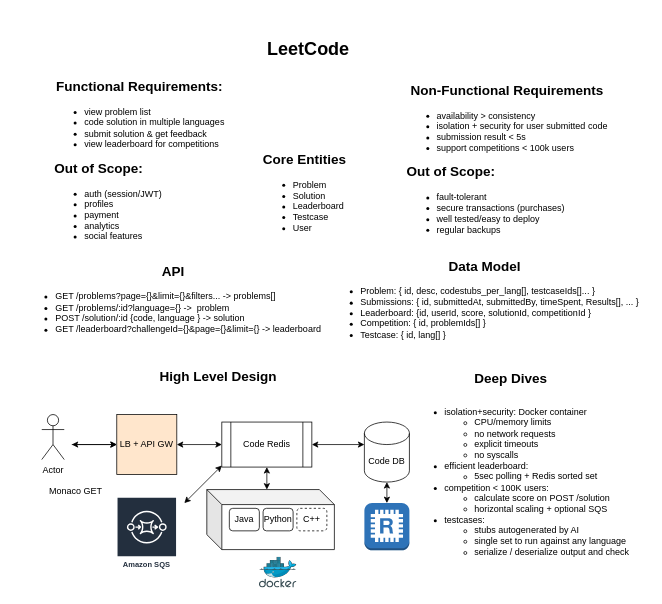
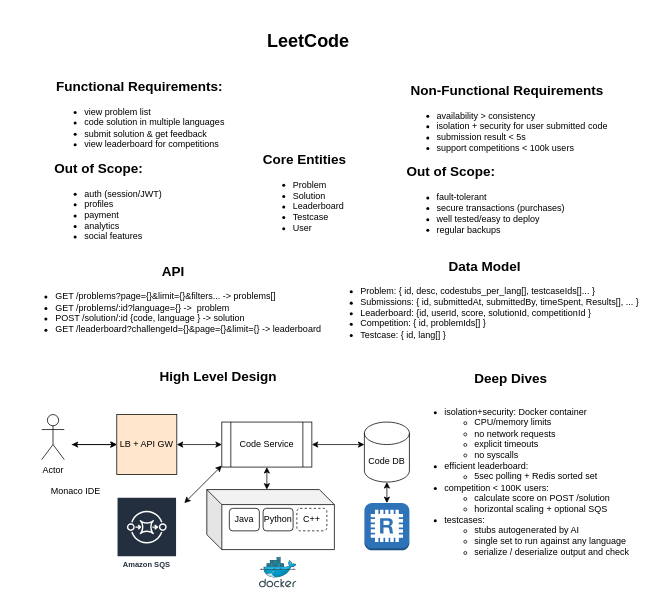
  <mxCell id="0" />
  <mxCell id="1" parent="0" />
- <mxCell id="2" value="&lt;h1&gt;LeetCode&lt;/h1&gt;" style="text;html=1;align=center;verticalAlign=middle;resizable=0;points=[];autosize=1;strokeColor=none;fillColor=none;" vertex="1" parent="1"><mxGeometry x="345" y="30" width="130" height="70" as="geometry" /></mxCell>
+ <mxCell id="2" value="&lt;h1&gt;LeetCode&lt;/h1&gt;" style="text;html=1;align=center;verticalAlign=middle;resizable=0;points=[];autosize=1;strokeColor=none;fillColor=none;" vertex="1" parent="1"><mxGeometry x="345" y="20" width="130" height="70" as="geometry" /></mxCell>
  <mxCell id="3" value="&lt;h2&gt;Functional Requirements:&lt;/h2&gt;&lt;div style=&quot;&quot;&gt;&lt;ul&gt;&lt;li style=&quot;text-align: left;&quot;&gt;view problem list&lt;/li&gt;&lt;li style=&quot;text-align: left;&quot;&gt;code solution in multiple languages&lt;/li&gt;&lt;li style=&quot;text-align: left;&quot;&gt;submit solution &amp;amp; get feedback&lt;/li&gt;&lt;li style=&quot;text-align: left;&quot;&gt;view leaderboard for competitions&lt;/li&gt;&lt;/ul&gt;&lt;h2 style=&quot;text-align: left;&quot;&gt;Out of Scope:&lt;/h2&gt;&lt;div style=&quot;&quot;&gt;&lt;ul&gt;&lt;li style=&quot;text-align: left;&quot;&gt;auth (session/JWT)&lt;/li&gt;&lt;li style=&quot;text-align: left;&quot;&gt;profiles&lt;/li&gt;&lt;li style=&quot;text-align: left;&quot;&gt;payment&lt;/li&gt;&lt;li style=&quot;text-align: left;&quot;&gt;analytics&lt;/li&gt;&lt;li style=&quot;text-align: left;&quot;&gt;social features&lt;/li&gt;&lt;/ul&gt;&lt;/div&gt;&lt;/div&gt;" style="text;html=1;align=center;verticalAlign=middle;resizable=0;points=[];autosize=1;strokeColor=none;fillColor=none;" vertex="1" parent="1"><mxGeometry x="60" y="82" width="250" height="260" as="geometry" /></mxCell>
  <mxCell id="4" value="&lt;h2&gt;Non-Functional Requirements&lt;/h2&gt;&lt;div style=&quot;&quot;&gt;&lt;ul&gt;&lt;li style=&quot;text-align: left;&quot;&gt;availability &amp;gt; consistency&lt;/li&gt;&lt;li style=&quot;text-align: left;&quot;&gt;isolation + security for user submitted code&lt;/li&gt;&lt;li style=&quot;text-align: left;&quot;&gt;submission result &amp;lt; 5s&lt;/li&gt;&lt;li style=&quot;text-align: left;&quot;&gt;support competitions &amp;lt; 100k users&lt;/li&gt;&lt;/ul&gt;&lt;h2 style=&quot;text-align: left;&quot;&gt;Out of Scope:&lt;/h2&gt;&lt;div&gt;&lt;ul&gt;&lt;li style=&quot;text-align: left;&quot;&gt;fault-tolerant&lt;/li&gt;&lt;li style=&quot;text-align: left;&quot;&gt;secure transactions (purchases)&lt;/li&gt;&lt;li style=&quot;text-align: left;&quot;&gt;well tested/easy to deploy&lt;/li&gt;&lt;li style=&quot;text-align: left;&quot;&gt;regular backups&lt;/li&gt;&lt;/ul&gt;&lt;/div&gt;&lt;/div&gt;" style="text;html=1;align=center;verticalAlign=middle;resizable=0;points=[];autosize=1;strokeColor=none;fillColor=none;" vertex="1" parent="1"><mxGeometry x="530" y="90" width="290" height="240" as="geometry" /></mxCell>
  <mxCell id="5" value="&lt;h2&gt;Core Entities&lt;/h2&gt;&lt;div&gt;&lt;ul&gt;&lt;li style=&quot;text-align: left;&quot;&gt;Problem&lt;/li&gt;&lt;li style=&quot;text-align: left;&quot;&gt;Solution&lt;/li&gt;&lt;li style=&quot;text-align: left;&quot;&gt;Leaderboard&lt;/li&gt;&lt;li style=&quot;text-align: left;&quot;&gt;Testcase&lt;/li&gt;&lt;li style=&quot;text-align: left;&quot;&gt;User&lt;/li&gt;&lt;/ul&gt;&lt;/div&gt;" style="text;html=1;align=center;verticalAlign=middle;resizable=0;points=[];autosize=1;strokeColor=none;fillColor=none;" vertex="1" parent="1"><mxGeometry x="340" y="180" width="130" height="150" as="geometry" /></mxCell>
  <mxCell id="6" value="&lt;h2&gt;API&lt;/h2&gt;&lt;div&gt;&lt;ul&gt;&lt;li style=&quot;text-align: left;&quot;&gt;GET /problems?page={}&amp;amp;limit={}&amp;amp;filters... -&amp;gt; problems[]&lt;/li&gt;&lt;li style=&quot;text-align: left;&quot;&gt;GET /problems/:id?language={} -&amp;gt;&amp;nbsp; problem&lt;/li&gt;&lt;li style=&quot;text-align: left;&quot;&gt;POST /solution/:id {code, language } -&amp;gt; solution&lt;/li&gt;&lt;li style=&quot;text-align: left;&quot;&gt;GET /leaderboard?challengeId={}&amp;amp;page={}&amp;amp;limit={} -&amp;gt; leaderboard&lt;/li&gt;&lt;/ul&gt;&lt;/div&gt;" style="text;html=1;align=center;verticalAlign=middle;resizable=0;points=[];autosize=1;strokeColor=none;fillColor=none;" vertex="1" parent="1"><mxGeometry x="20" y="332" width="420" height="130" as="geometry" /></mxCell>
  <mxCell id="7" value="&lt;h2&gt;High Level Design&lt;/h2&gt;" style="text;html=1;align=center;verticalAlign=middle;resizable=0;points=[];autosize=1;strokeColor=none;fillColor=none;" vertex="1" parent="1"><mxGeometry x="200" y="472" width="180" height="60" as="geometry" /></mxCell>
  <mxCell id="8" value="" style="rounded=0;orthogonalLoop=1;jettySize=auto;html=1;strokeColor=default;" edge="1" parent="1" target="10"><mxGeometry relative="1" as="geometry"><mxPoint x="95" y="592" as="sourcePoint" /></mxGeometry></mxCell>
  <mxCell id="9" value="Actor" style="shape=umlActor;verticalLabelPosition=bottom;verticalAlign=top;html=1;outlineConnect=0;" vertex="1" parent="1"><mxGeometry x="55" y="552" width="30" height="60" as="geometry" /></mxCell>
  <mxCell id="10" value="LB + API GW" style="whiteSpace=wrap;html=1;aspect=fixed;fillColor=#ffe6cc;" vertex="1" parent="1"><mxGeometry x="155" y="552" width="80" height="80" as="geometry" /></mxCell>
- <mxCell id="11" value="Code Redis" style="shape=process;whiteSpace=wrap;html=1;backgroundOutline=1;" vertex="1" parent="1"><mxGeometry x="295" y="562" width="120" height="60" as="geometry" /></mxCell>
+ <mxCell id="11" value="Code Service" style="shape=process;whiteSpace=wrap;html=1;backgroundOutline=1;" vertex="1" parent="1"><mxGeometry x="295" y="562" width="120" height="60" as="geometry" /></mxCell>
  <mxCell id="12" value="Code DB" style="shape=cylinder3;whiteSpace=wrap;html=1;boundedLbl=1;backgroundOutline=1;size=15;" vertex="1" parent="1"><mxGeometry x="485" y="562" width="60" height="80" as="geometry" /></mxCell>
  <mxCell id="13" value="" style="endArrow=classic;startArrow=classic;html=1;rounded=0;" edge="1" parent="1"><mxGeometry width="50" height="50" relative="1" as="geometry"><mxPoint x="95" y="592" as="sourcePoint" /><mxPoint x="155" y="592" as="targetPoint" /></mxGeometry></mxCell>
- <mxCell id="14" value="Monaco GET" style="text;html=1;align=center;verticalAlign=middle;resizable=0;points=[];autosize=1;strokeColor=none;fillColor=none;" vertex="1" parent="1"><mxGeometry x="55" y="640" width="90" height="30" as="geometry" /></mxCell>
+ <mxCell id="14" value="Monaco IDE" style="text;html=1;align=center;verticalAlign=middle;resizable=0;points=[];autosize=1;strokeColor=none;fillColor=none;" vertex="1" parent="1"><mxGeometry x="55" y="640" width="90" height="30" as="geometry" /></mxCell>
  <mxCell id="15" value="&lt;h2&gt;Data Model&lt;/h2&gt;&lt;div&gt;&lt;ul&gt;&lt;li style=&quot;text-align: left;&quot;&gt;Problem: { id, desc, codestubs_per_lang[], testcaseIds[]... }&lt;/li&gt;&lt;li style=&quot;text-align: left;&quot;&gt;Submissions: { id, submittedAt, submittedBy, timeSpent, Results[], ... }&lt;/li&gt;&lt;li style=&quot;text-align: left;&quot;&gt;Leaderboard: {id, userId, score, solutionId, competitionId }&lt;/li&gt;&lt;li style=&quot;text-align: left;&quot;&gt;Competition: { id, problemIds[] }&lt;/li&gt;&lt;li style=&quot;text-align: left;&quot;&gt;Testcase: { id, lang[] }&lt;/li&gt;&lt;/ul&gt;&lt;/div&gt;" style="text;html=1;align=center;verticalAlign=middle;resizable=0;points=[];autosize=1;strokeColor=none;fillColor=none;" vertex="1" parent="1"><mxGeometry x="430" y="322" width="430" height="150" as="geometry" /></mxCell>
  <mxCell id="16" value="" style="image;sketch=0;aspect=fixed;html=1;points=[];align=center;fontSize=12;image=img/lib/mscae/Docker.svg;" vertex="1" parent="1"><mxGeometry x="345" y="742" width="50" height="41" as="geometry" /></mxCell>
  <mxCell id="17" value="" style="shape=cube;whiteSpace=wrap;html=1;boundedLbl=1;backgroundOutline=1;darkOpacity=0.05;darkOpacity2=0.1;" vertex="1" parent="1"><mxGeometry x="275" y="652" width="170" height="80" as="geometry" /></mxCell>
  <mxCell id="18" value="Amazon SQS" style="sketch=0;outlineConnect=0;fontColor=#232F3E;gradientColor=none;strokeColor=#ffffff;fillColor=#232F3E;dashed=0;verticalLabelPosition=middle;verticalAlign=bottom;align=center;html=1;whiteSpace=wrap;fontSize=10;fontStyle=1;spacing=3;shape=mxgraph.aws4.productIcon;prIcon=mxgraph.aws4.sqs;" vertex="1" parent="1"><mxGeometry x="155" y="662" width="80" height="100" as="geometry" /></mxCell>
  <mxCell id="19" value="" style="endArrow=classic;startArrow=classic;html=1;rounded=0;" edge="1" parent="1"><mxGeometry width="50" height="50" relative="1" as="geometry"><mxPoint x="245" y="670" as="sourcePoint" /><mxPoint x="295" y="620" as="targetPoint" /></mxGeometry></mxCell>
  <mxCell id="20" value="" style="endArrow=classic;startArrow=classic;html=1;rounded=0;entryX=0.5;entryY=1;entryDx=0;entryDy=0;" edge="1" parent="1" target="11"><mxGeometry width="50" height="50" relative="1" as="geometry"><mxPoint x="355" y="652" as="sourcePoint" /><mxPoint x="380" y="622" as="targetPoint" /></mxGeometry></mxCell>
  <mxCell id="21" value="Java&lt;span style=&quot;color: rgba(0, 0, 0, 0); font-family: monospace; font-size: 0px; text-align: start; text-wrap-mode: nowrap;&quot;&gt;%3CmxGraphModel%3E%3Croot%3E%3CmxCell%20id%3D%220%22%2F%3E%3CmxCell%20id%3D%221%22%20parent%3D%220%22%2F%3E%3CmxCell%20id%3D%222%22%20value%3D%22Java%22%20style%3D%22swimlane%3BwhiteSpace%3Dwrap%3Bhtml%3D1%3B%22%20vertex%3D%221%22%20parent%3D%221%22%3E%3CmxGeometry%20x%3D%22490%22%20y%3D%22680%22%20width%3D%2240%22%20height%3D%2250%22%20as%3D%22geometry%22%2F%3E%3C%2FmxCell%3E%3C%2Froot%3E%3C%2FmxGraphModel%3E&lt;/span&gt;" style="rounded=1;whiteSpace=wrap;html=1;" vertex="1" parent="1"><mxGeometry x="305" y="677" width="40" height="30" as="geometry" /></mxCell>
  <mxCell id="22" value="Python" style="rounded=1;whiteSpace=wrap;html=1;" vertex="1" parent="1"><mxGeometry x="350" y="677" width="40" height="30" as="geometry" /></mxCell>
  <mxCell id="23" value="C++" style="rounded=1;whiteSpace=wrap;html=1;dashed=1;" vertex="1" parent="1"><mxGeometry x="395" y="677" width="40" height="30" as="geometry" /></mxCell>
  <mxCell id="24" value="" style="outlineConnect=0;dashed=0;verticalLabelPosition=bottom;verticalAlign=top;align=center;html=1;shape=mxgraph.aws3.redis;fillColor=#2E73B8;gradientColor=none;" vertex="1" parent="1"><mxGeometry x="485" y="670" width="60" height="63" as="geometry" /></mxCell>
  <mxCell id="25" value="" style="endArrow=classic;startArrow=classic;html=1;rounded=0;entryX=0.5;entryY=1;entryDx=0;entryDy=0;entryPerimeter=0;" edge="1" parent="1" source="24" target="12"><mxGeometry width="50" height="50" relative="1" as="geometry"><mxPoint x="485" y="692" as="sourcePoint" /><mxPoint x="535" y="642" as="targetPoint" /></mxGeometry></mxCell>
  <mxCell id="26" value="" style="endArrow=classic;startArrow=classic;html=1;rounded=0;exitX=1;exitY=0.5;exitDx=0;exitDy=0;" edge="1" parent="1" source="11"><mxGeometry width="50" height="50" relative="1" as="geometry"><mxPoint x="435" y="632" as="sourcePoint" /><mxPoint x="485" y="592" as="targetPoint" /></mxGeometry></mxCell>
  <mxCell id="27" value="&lt;h2&gt;Deep Dives&lt;/h2&gt;" style="text;html=1;align=center;verticalAlign=middle;resizable=0;points=[];autosize=1;strokeColor=none;fillColor=none;" vertex="1" parent="1"><mxGeometry x="620" y="475" width="120" height="60" as="geometry" /></mxCell>
  <mxCell id="28" value="&lt;ul&gt;&lt;li&gt;isolation+security: Docker container&lt;/li&gt;&lt;ul&gt;&lt;li&gt;CPU/memory limits&lt;/li&gt;&lt;li&gt;no network requests&lt;/li&gt;&lt;li&gt;explicit timeouts&lt;/li&gt;&lt;li&gt;no syscalls&lt;/li&gt;&lt;/ul&gt;&lt;li&gt;efficient leaderboard:&lt;/li&gt;&lt;ul&gt;&lt;li&gt;5sec polling + Redis sorted set&lt;/li&gt;&lt;/ul&gt;&lt;li&gt;competition &amp;lt; 100K users:&lt;/li&gt;&lt;ul&gt;&lt;li&gt;calculate score on POST /solution&lt;/li&gt;&lt;li&gt;horizontal scaling + optional SQS&lt;/li&gt;&lt;/ul&gt;&lt;li&gt;testcases:&lt;/li&gt;&lt;ul&gt;&lt;li&gt;stubs autogenerated by AI&lt;/li&gt;&lt;li&gt;single set to run against any language&lt;/li&gt;&lt;li&gt;serialize / deserialize output and check&lt;/li&gt;&lt;/ul&gt;&lt;/ul&gt;" style="text;html=1;align=left;verticalAlign=middle;resizable=0;points=[];autosize=1;strokeColor=none;fillColor=none;" vertex="1" parent="1"><mxGeometry x="550" y="522" width="310" height="240" as="geometry" /></mxCell>
  <mxCell id="29" value="" style="endArrow=classic;startArrow=classic;html=1;rounded=0;exitX=1;exitY=0.5;exitDx=0;exitDy=0;" edge="1" parent="1" source="10"><mxGeometry width="50" height="50" relative="1" as="geometry"><mxPoint x="245" y="642" as="sourcePoint" /><mxPoint x="295" y="592" as="targetPoint" /></mxGeometry></mxCell>
